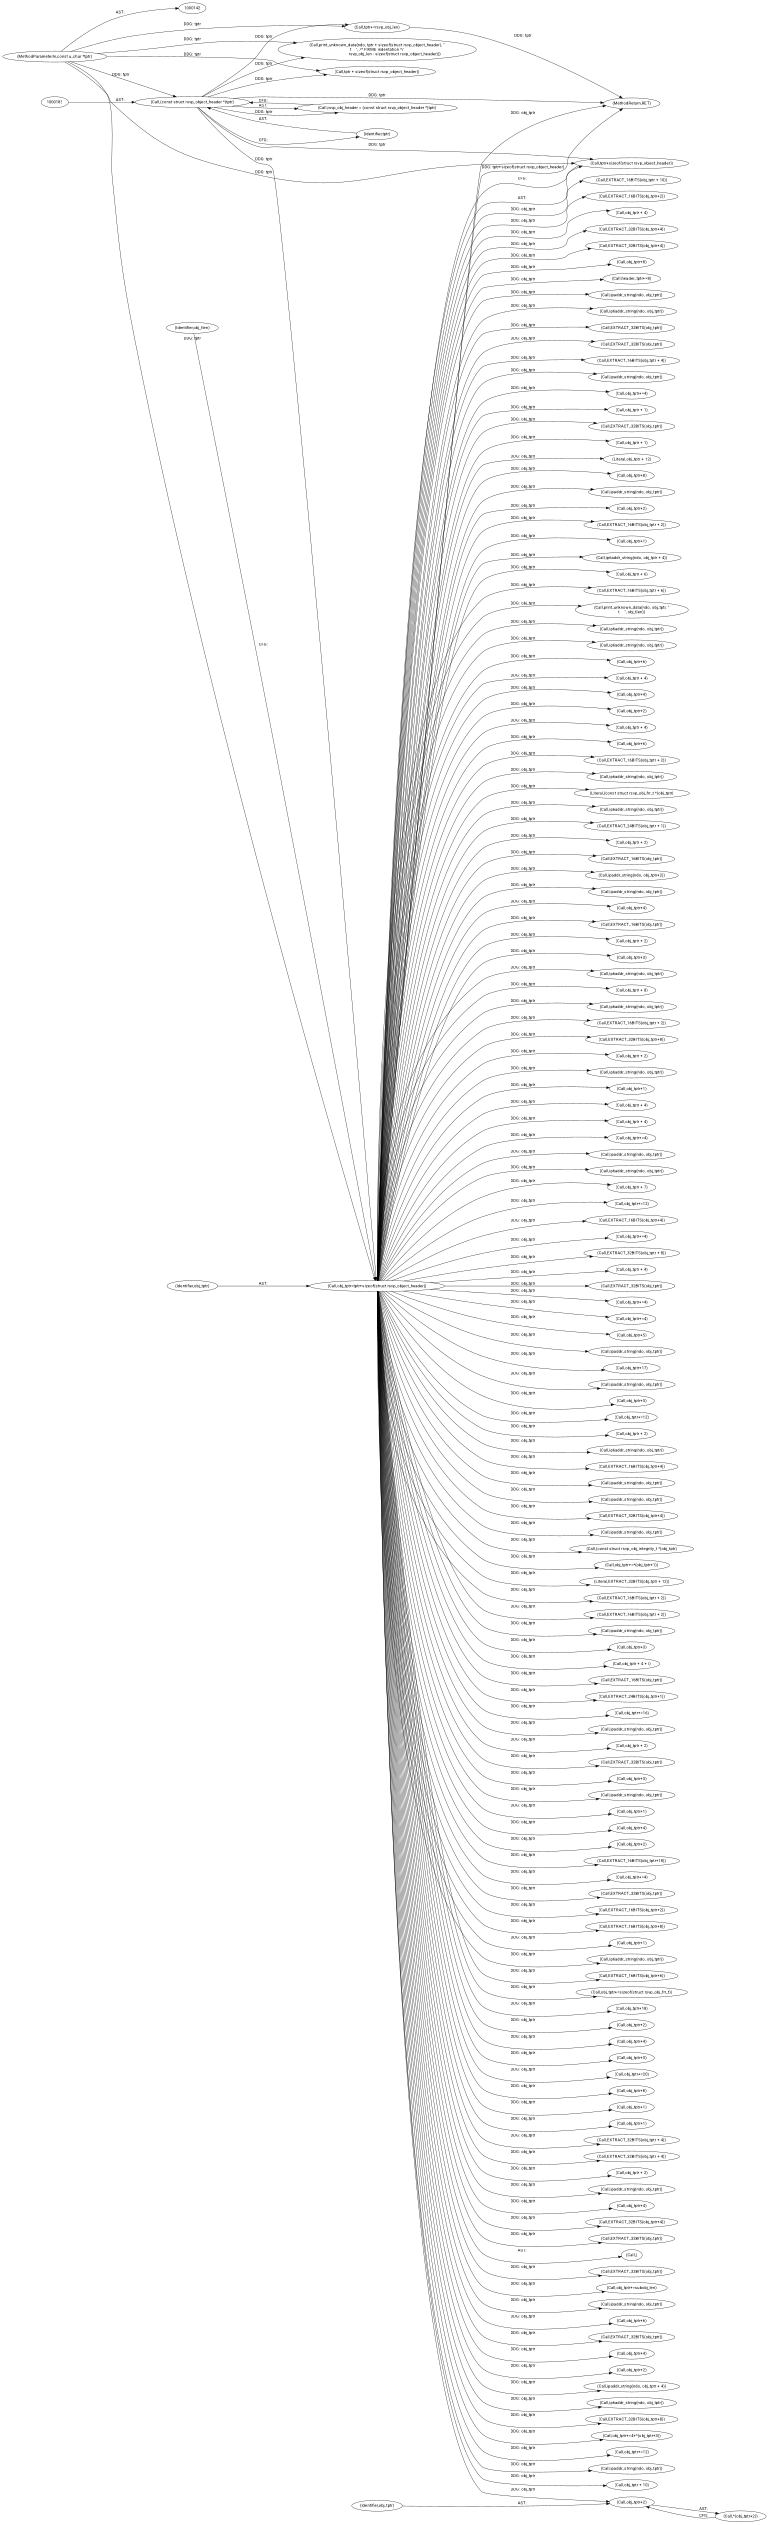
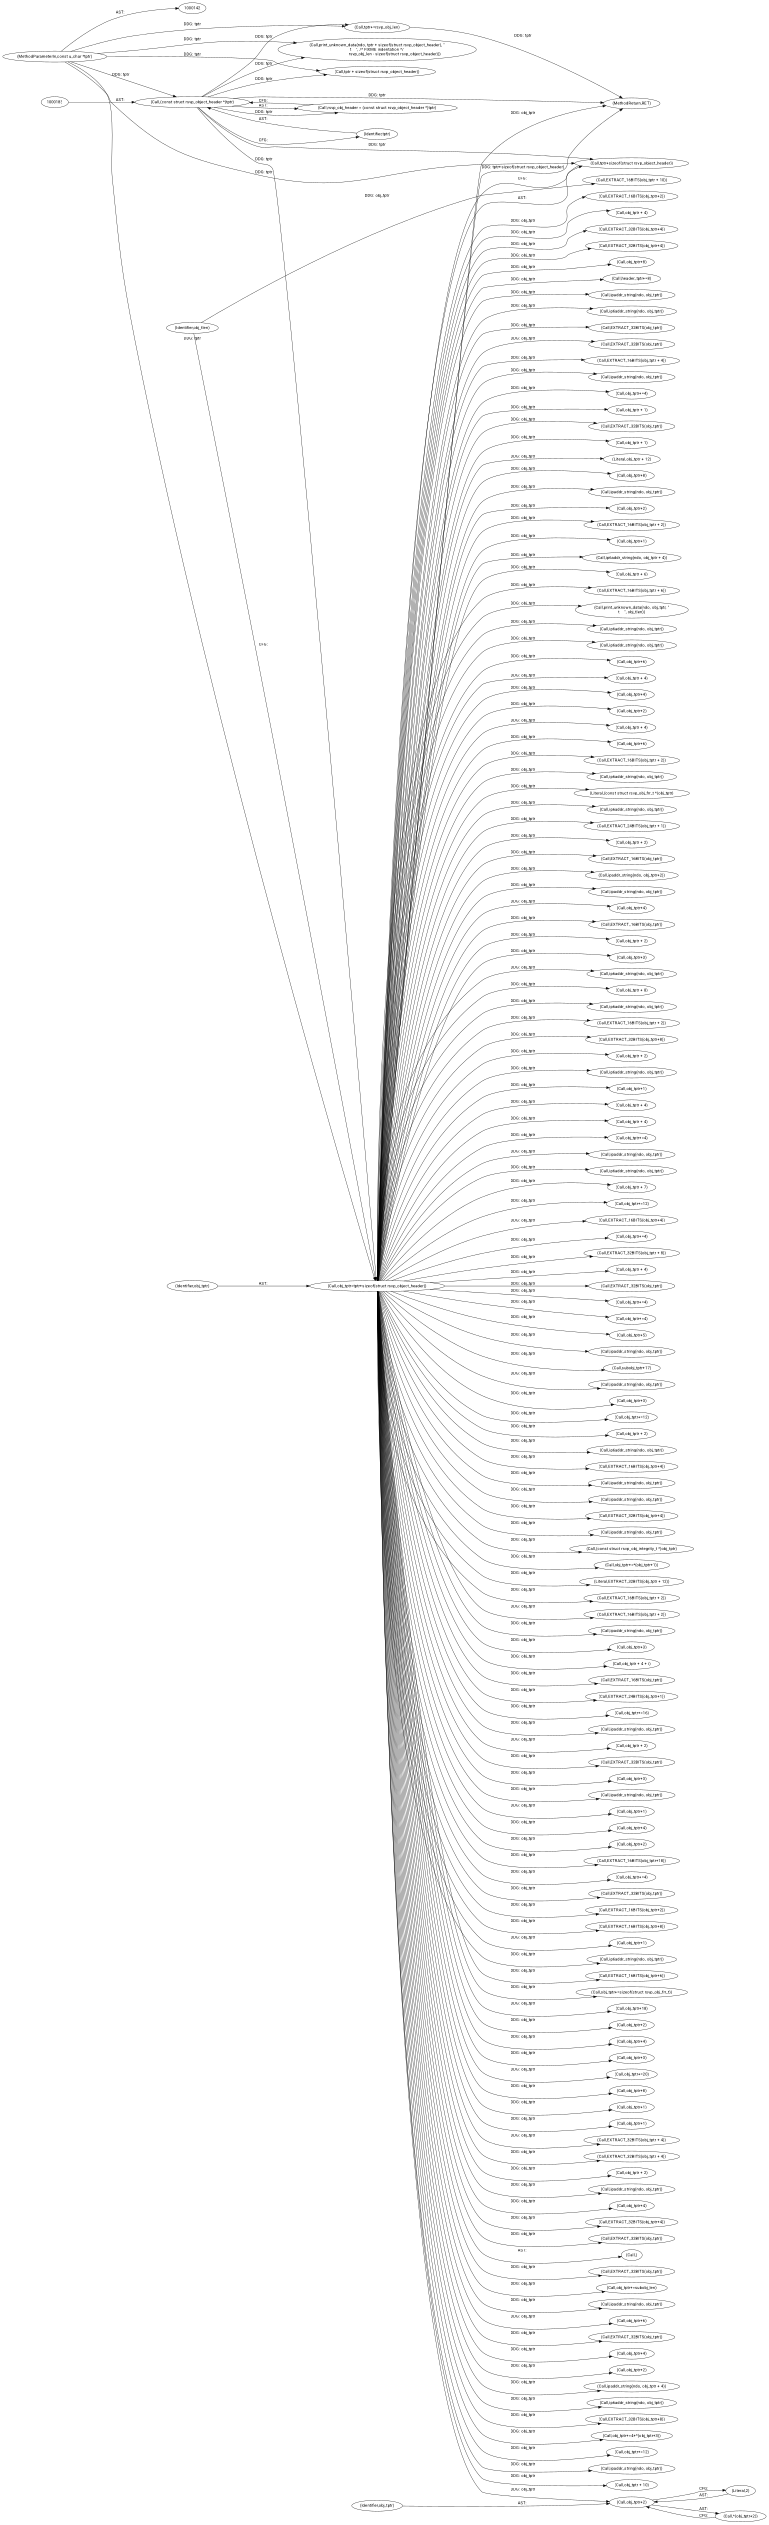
  digraph {
    fontname=Roboto
    rankdir=LR
    node [fontname=Roboto]
    edge [fontname=Roboto]
    n1 [label="(Call,obj_tptr+2)"]
+   n2 [label="(Literal,2)"]
    n3 [label="(Call,*(obj_tptr+2))"]
    n4 [label="(Call,obj_tptr=tptr+sizeof(struct rsvp_object_header))"]
    n5 [label="(Call,obj_tptr + 4)"]
    n6 [label="(Call,EXTRACT_32BITS(obj_tptr+4))"]
    n7 [label="(Call,EXTRACT_32BITS(obj_tptr+4))"]
    n8 [label="(Call,obj_tptr+8)"]
    n9 [label="(Call,header_tptr+=8)"]
    n10 [label="(Call,ipaddr_string(ndo, obj_tptr))"]
    n11 [label="(Call,ip6addr_string(ndo, obj_tptr))"]
    n12 [label="(Call,EXTRACT_32BITS(obj_tptr))"]
    n13 [label="(Call,EXTRACT_32BITS(obj_tptr))"]
    n14 [label="(Call,EXTRACT_16BITS(obj_tptr + 4))"]
    n15 [label="(Call,ipaddr_string(ndo, obj_tptr))"]
    n16 [label="(Call,obj_tptr+=4)"]
    n17 [label="(Call,obj_tptr + 1)"]
    n18 [label="(Call,EXTRACT_32BITS(obj_tptr))"]
    n19 [label="(Call,obj_tptr + 1)"]
    n20 [label="(Literal,obj_tptr + 12)"]
    n21 [label="(Call,obj_tptr+8)"]
    n22 [label="(Call,ipaddr_string(ndo, obj_tptr))"]
    n23 [label="(Call,obj_tptr+2)"]
    n24 [label="(Call,EXTRACT_16BITS(obj_tptr + 2))"]
    n25 [label="(Call,obj_tptr+1)"]
    n26 [label="(Call,ip6addr_string(ndo, obj_tptr + 4))"]
    n27 [label="(Call,obj_tptr + 6)"]
    n28 [label="(Call,EXTRACT_16BITS(obj_tptr + 6))"]
    n29 [label="(Call,print_unknown_data(ndo, obj_tptr, \"\n\t    \", obj_tlen))"]
    n30 [label="(Call,ip6addr_string(ndo, obj_tptr))"]
    n31 [label="(Call,ip6addr_string(ndo, obj_tptr))"]
    n32 [label="(Call,obj_tptr+6)"]
    n33 [label="(Call,obj_tptr + 4)"]
    n34 [label="(Call,obj_tptr+4)"]
    n35 [label="(Call,obj_tptr+2)"]
    n36 [label="(Call,obj_tptr + 4)"]
    n37 [label="(Call,obj_tptr+6)"]
    n38 [label="(Call,EXTRACT_16BITS(obj_tptr + 2))"]
    n39 [label="(Call,ip6addr_string(ndo, obj_tptr))"]
    n40 [label="(Literal,(const struct rsvp_obj_frr_t *)obj_tptr)"]
    n41 [label="(Call,ip6addr_string(ndo, obj_tptr))"]
    n42 [label="(Call,EXTRACT_24BITS(obj_tptr + 1))"]
    n43 [label="(Call,obj_tptr + 2)"]
    n44 [label="(Call,EXTRACT_16BITS(obj_tptr))"]
    n45 [label="(Call,ipaddr_string(ndo, obj_tptr+2))"]
    n46 [label="(Call,ipaddr_string(ndo, obj_tptr))"]
    n47 [label="(Call,obj_tptr+4)"]
    n48 [label="(Call,EXTRACT_16BITS(obj_tptr))"]
    n49 [label="(Call,obj_tptr + 2)"]
    n50 [label="(Call,obj_tptr+3)"]
    n51 [label="(Call,ip6addr_string(ndo, obj_tptr))"]
    n52 [label="(Call,obj_tptr + 8)"]
    n53 [label="(Call,ip6addr_string(ndo, obj_tptr))"]
    n54 [label="(Call,EXTRACT_16BITS(obj_tptr + 2))"]
    n55 [label="(Call,EXTRACT_32BITS(obj_tptr+8))"]
    n56 [label="(Call,obj_tptr + 2)"]
    n57 [label="(Call,ip6addr_string(ndo, obj_tptr))"]
    n58 [label="(Call,obj_tptr+1)"]
    n59 [label="(Call,obj_tptr + 4)"]
    n60 [label="(Call,obj_tptr + 4)"]
    n61 [label="(Call,obj_tptr+=4)"]
    n62 [label="(Call,ipaddr_string(ndo, obj_tptr))"]
    n63 [label="(Call,ip6addr_string(ndo, obj_tptr))"]
    n64 [label="(Call,obj_tptr + 7)"]
    n65 [label="(Call,obj_tptr+=12)"]
    n66 [label="(Call,EXTRACT_16BITS(obj_tptr+4))"]
    n67 [label="(Call,obj_tptr+=4)"]
    n68 [label="(Call,EXTRACT_32BITS(obj_tptr + 8))"]
    n69 [label="(Call,obj_tptr + 4)"]
    n70 [label="(Call,EXTRACT_32BITS(obj_tptr))"]
    n71 [label="(Call,obj_tptr+=4)"]
    n72 [label="(Call,obj_tptr+=4)"]
    n73 [label="(Call,obj_tptr+5)"]
    n74 [label="(Call,ipaddr_string(ndo, obj_tptr))"]
-   n75 [label="(Call,obj_tptr+17)"]
+   n75 [label="(Call,subobj_tptr+17)"]
    n76 [label="(Call,ipaddr_string(ndo, obj_tptr))"]
    n77 [label="(Call,obj_tptr+3)"]
    n78 [label="(MethodReturn,RET)"]
    n79 [label="(Call,obj_tptr+=12)"]
    n80 [label="(Call,obj_tptr + 2)"]
    n81 [label="(Call,tptr+sizeof(struct rsvp_object_header))"]
    n82 [label="(Call,ip6addr_string(ndo, obj_tptr))"]
    n83 [label="(Call,EXTRACT_16BITS(obj_tptr+4))"]
    n84 [label="(Call,ipaddr_string(ndo, obj_tptr))"]
    n85 [label="(Call,ipaddr_string(ndo, obj_tptr))"]
    n86 [label="(Call,EXTRACT_32BITS(obj_tptr+4))"]
    n87 [label="(Call,ipaddr_string(ndo, obj_tptr))"]
    n88 [label="(Call,(const struct rsvp_obj_integrity_t *)obj_tptr)"]
    n89 [label="(Call,obj_tptr+=*(obj_tptr+1))"]
    n90 [label="(Literal,EXTRACT_32BITS(obj_tptr + 12))"]
    n91 [label="(Call,EXTRACT_16BITS(obj_tptr + 2))"]
    n92 [label="(Call,EXTRACT_16BITS(obj_tptr + 2))"]
    n93 [label="(Call,ipaddr_string(ndo, obj_tptr))"]
    n94 [label="(Call,obj_tptr+3)"]
    n95 [label="(Call,obj_tptr + 4 + i)"]
    n96 [label="(Call,EXTRACT_16BITS(obj_tptr))"]
    n97 [label="(Call,EXTRACT_24BITS(obj_tptr+1))"]
    n98 [label="(Call,obj_tptr+=16)"]
    n99 [label="(Call,ipaddr_string(ndo, obj_tptr))"]
    n100 [label="(Call,obj_tptr + 2)"]
    n101 [label="(Call,EXTRACT_32BITS(obj_tptr))"]
    n102 [label="(Call,obj_tptr+3)"]
    n103 [label="(Call,ipaddr_string(ndo, obj_tptr))"]
    n104 [label="(Call,obj_tptr+1)"]
    n105 [label="(Call,EXTRACT_16BITS(obj_tptr + 10))"]
    n106 [label="(Call,obj_tptr+4)"]
    n107 [label="(Call,obj_tptr+2)"]
    n108 [label="(Call,EXTRACT_16BITS(obj_tptr+18))"]
    n109 [label="(Call,obj_tptr+=4)"]
    n110 [label="(Call,EXTRACT_32BITS(obj_tptr))"]
    n111 [label="(Call,EXTRACT_16BITS(obj_tptr+2))"]
    n112 [label="(Call,EXTRACT_16BITS(obj_tptr+8))"]
    n113 [label="(Call,obj_tptr+1)"]
    n114 [label="(Call,ip6addr_string(ndo, obj_tptr))"]
    n115 [label="(Call,EXTRACT_16BITS(obj_tptr+6))"]
    n116 [label="(Call,obj_tptr+=sizeof(struct rsvp_obj_frr_t))"]
    n117 [label="(Call,obj_tptr+18)"]
    n118 [label="(Call,obj_tptr+2)"]
    n119 [label="(Call,obj_tptr+4)"]
    n120 [label="(Call,obj_tptr+3)"]
    n121 [label="(Call,obj_tptr+=20)"]
    n122 [label="(Call,obj_tptr+8)"]
    n123 [label="(Call,obj_tptr+1)"]
    n124 [label="(Call,obj_tptr+1)"]
    n125 [label="(Call,EXTRACT_32BITS(obj_tptr + 4))"]
    n126 [label="(Call,EXTRACT_32BITS(obj_tptr + 4))"]
    n127 [label="(Call,obj_tptr + 2)"]
    n128 [label="(Call,ipaddr_string(ndo, obj_tptr))"]
    n129 [label="(Call,obj_tptr+4)"]
    n130 [label="(Call,EXTRACT_32BITS(obj_tptr+4))"]
    n131 [label="(Call,EXTRACT_32BITS(obj_tptr))"]
    n132 [label="(Call,)"]
    n133 [label="(Call,EXTRACT_32BITS(obj_tptr))"]
    n134 [label="(Call,obj_tptr+=subobj_len)"]
    n135 [label="(Call,ipaddr_string(ndo, obj_tptr))"]
    n136 [label="(Call,obj_tptr+6)"]
    n137 [label="(Call,EXTRACT_32BITS(obj_tptr))"]
    n138 [label="(Call,obj_tptr+4)"]
    n139 [label="(Call,obj_tptr+2)"]
    n140 [label="(Call,ipaddr_string(ndo, obj_tptr + 4))"]
    n141 [label="(Call,ip6addr_string(ndo, obj_tptr))"]
    n142 [label="(Call,EXTRACT_32BITS(obj_tptr+8))"]
    n143 [label="(Call,obj_tptr+=4+*(obj_tptr+3))"]
    n144 [label="(Call,obj_tptr+=12)"]
    n145 [label="(Call,ipaddr_string(ndo, obj_tptr))"]
    n146 [label="(Call,obj_tptr + 10)"]
    n147 [label="(Call,EXTRACT_16BITS(obj_tptr+2))"]
    n148 [label="(Call,(const struct rsvp_object_header *)tptr)"]
    n149 [label="(Call,tptr + sizeof(struct rsvp_object_header))"]
    n150 [label="(Call,rsvp_obj_header = (const struct rsvp_object_header *)tptr)"]
    n151 [label="(Call,print_unknown_data(ndo, tptr + sizeof(struct rsvp_object_header), \"\n\t    \", /* FIXME indentation */\n                               rsvp_obj_len - sizeof(struct rsvp_object_header)))"]
    n152 [label="(Call,tptr+=rsvp_obj_len)"]
    n153 [label="(Identifier,tptr)"]
    n154 [label="(MethodParameterIn,const u_char *tptr)"]
    1000142
    n156 [label="(Identifier,obj_tptr)"]
    n157 [label="(Identifier,obj_tlen)"]
    n158 [label="(Identifier,obj_tptr)"]
    1000183
+   n1 -> n2 [label="CFG: "]
    n1 -> n3 [label="AST: "]
+   n2 -> n1 [label="AST: "]
    n3 -> n1 [label="CFG: "]
    n4 -> n1 [label="DDG: obj_tptr"]
    n4 -> n5 [label="DDG: obj_tptr"]
    n4 -> n6 [label="DDG: obj_tptr"]
    n4 -> n7 [label="DDG: obj_tptr"]
    n4 -> n8 [label="DDG: obj_tptr"]
    n4 -> n9 [label="DDG: obj_tptr"]
    n4 -> n10 [label="DDG: obj_tptr"]
    n4 -> n11 [label="DDG: obj_tptr"]
    n4 -> n12 [label="DDG: obj_tptr"]
    n4 -> n13 [label="DDG: obj_tptr"]
    n4 -> n14 [label="DDG: obj_tptr"]
    n4 -> n15 [label="DDG: obj_tptr"]
    n4 -> n16 [label="DDG: obj_tptr"]
    n4 -> n17 [label="DDG: obj_tptr"]
    n4 -> n18 [label="DDG: obj_tptr"]
    n4 -> n19 [label="DDG: obj_tptr"]
    n4 -> n20 [label="DDG: obj_tptr"]
    n4 -> n21 [label="DDG: obj_tptr"]
    n4 -> n22 [label="DDG: obj_tptr"]
    n4 -> n23 [label="DDG: obj_tptr"]
    n4 -> n24 [label="DDG: obj_tptr"]
    n4 -> n25 [label="DDG: obj_tptr"]
    n4 -> n26 [label="DDG: obj_tptr"]
    n4 -> n27 [label="DDG: obj_tptr"]
    n4 -> n28 [label="DDG: obj_tptr"]
    n4 -> n29 [label="DDG: obj_tptr"]
    n4 -> n30 [label="DDG: obj_tptr"]
    n4 -> n31 [label="DDG: obj_tptr"]
    n4 -> n32 [label="DDG: obj_tptr"]
    n4 -> n33 [label="DDG: obj_tptr"]
    n4 -> n34 [label="DDG: obj_tptr"]
    n4 -> n35 [label="DDG: obj_tptr"]
    n4 -> n36 [label="DDG: obj_tptr"]
    n4 -> n37 [label="DDG: obj_tptr"]
    n4 -> n38 [label="DDG: obj_tptr"]
    n4 -> n39 [label="DDG: obj_tptr"]
    n4 -> n40 [label="DDG: obj_tptr"]
    n4 -> n41 [label="DDG: obj_tptr"]
    n4 -> n42 [label="DDG: obj_tptr"]
    n4 -> n43 [label="DDG: obj_tptr"]
    n4 -> n44 [label="DDG: obj_tptr"]
    n4 -> n45 [label="DDG: obj_tptr"]
    n4 -> n46 [label="DDG: obj_tptr"]
    n4 -> n47 [label="DDG: obj_tptr"]
    n4 -> n48 [label="DDG: obj_tptr"]
    n4 -> n49 [label="DDG: obj_tptr"]
    n4 -> n50 [label="DDG: obj_tptr"]
    n4 -> n51 [label="DDG: obj_tptr"]
    n4 -> n52 [label="DDG: obj_tptr"]
    n4 -> n53 [label="DDG: obj_tptr"]
    n4 -> n54 [label="DDG: obj_tptr"]
    n4 -> n55 [label="DDG: obj_tptr"]
    n4 -> n56 [label="DDG: obj_tptr"]
    n4 -> n57 [label="DDG: obj_tptr"]
    n4 -> n58 [label="DDG: obj_tptr"]
    n4 -> n59 [label="DDG: obj_tptr"]
    n4 -> n60 [label="DDG: obj_tptr"]
    n4 -> n61 [label="DDG: obj_tptr"]
    n4 -> n62 [label="DDG: obj_tptr"]
    n4 -> n63 [label="DDG: obj_tptr"]
    n4 -> n64 [label="DDG: obj_tptr"]
    n4 -> n65 [label="DDG: obj_tptr"]
    n4 -> n66 [label="DDG: obj_tptr"]
    n4 -> n67 [label="DDG: obj_tptr"]
    n4 -> n68 [label="DDG: obj_tptr"]
    n4 -> n69 [label="DDG: obj_tptr"]
    n4 -> n70 [label="DDG: obj_tptr"]
    n4 -> n71 [label="DDG: obj_tptr"]
    n4 -> n72 [label="DDG: obj_tptr"]
    n4 -> n73 [label="DDG: obj_tptr"]
    n4 -> n74 [label="DDG: obj_tptr"]
    n4 -> n75 [label="DDG: obj_tptr"]
    n4 -> n76 [label="DDG: obj_tptr"]
    n4 -> n77 [label="DDG: obj_tptr"]
    n4 -> n78 [label="DDG: obj_tptr"]
    n4 -> n78 [label="DDG: tptr+sizeof(struct rsvp_object_header)"]
    n4 -> n79 [label="DDG: obj_tptr"]
    n4 -> n80 [label="DDG: obj_tptr"]
    n4 -> n81 [label="CFG: "]
    n4 -> n82 [label="DDG: obj_tptr"]
    n4 -> n83 [label="DDG: obj_tptr"]
    n4 -> n84 [label="DDG: obj_tptr"]
    n4 -> n85 [label="DDG: obj_tptr"]
    n4 -> n86 [label="DDG: obj_tptr"]
    n4 -> n87 [label="DDG: obj_tptr"]
    n4 -> n88 [label="DDG: obj_tptr"]
    n4 -> n89 [label="DDG: obj_tptr"]
    n4 -> n90 [label="DDG: obj_tptr"]
    n4 -> n91 [label="DDG: obj_tptr"]
    n4 -> n92 [label="DDG: obj_tptr"]
    n4 -> n93 [label="DDG: obj_tptr"]
    n4 -> n94 [label="DDG: obj_tptr"]
    n4 -> n95 [label="DDG: obj_tptr"]
    n4 -> n96 [label="DDG: obj_tptr"]
    n4 -> n97 [label="DDG: obj_tptr"]
    n4 -> n98 [label="DDG: obj_tptr"]
    n4 -> n99 [label="DDG: obj_tptr"]
    n4 -> n100 [label="DDG: obj_tptr"]
    n4 -> n101 [label="DDG: obj_tptr"]
    n4 -> n102 [label="DDG: obj_tptr"]
    n4 -> n103 [label="DDG: obj_tptr"]
    n4 -> n104 [label="DDG: obj_tptr"]
-   n4 -> n105 [label="DDG: obj_tptr"]
+   n157 -> n105 [label="DDG: obj_tptr"]
    n4 -> n106 [label="DDG: obj_tptr"]
    n4 -> n107 [label="DDG: obj_tptr"]
    n4 -> n108 [label="DDG: obj_tptr"]
    n4 -> n109 [label="DDG: obj_tptr"]
    n4 -> n110 [label="DDG: obj_tptr"]
    n4 -> n111 [label="DDG: obj_tptr"]
    n4 -> n112 [label="DDG: obj_tptr"]
    n4 -> n113 [label="DDG: obj_tptr"]
    n4 -> n114 [label="DDG: obj_tptr"]
    n4 -> n115 [label="DDG: obj_tptr"]
    n4 -> n116 [label="DDG: obj_tptr"]
    n4 -> n117 [label="DDG: obj_tptr"]
    n4 -> n118 [label="DDG: obj_tptr"]
    n4 -> n119 [label="DDG: obj_tptr"]
    n4 -> n120 [label="DDG: obj_tptr"]
    n4 -> n121 [label="DDG: obj_tptr"]
    n4 -> n122 [label="DDG: obj_tptr"]
    n4 -> n123 [label="DDG: obj_tptr"]
    n4 -> n124 [label="DDG: obj_tptr"]
    n4 -> n125 [label="DDG: obj_tptr"]
    n4 -> n126 [label="DDG: obj_tptr"]
    n4 -> n127 [label="DDG: obj_tptr"]
    n4 -> n128 [label="DDG: obj_tptr"]
    n4 -> n129 [label="DDG: obj_tptr"]
    n4 -> n130 [label="DDG: obj_tptr"]
    n4 -> n131 [label="DDG: obj_tptr"]
    n4 -> n132 [label="AST: "]
    n4 -> n133 [label="DDG: obj_tptr"]
    n4 -> n134 [label="DDG: obj_tptr"]
    n4 -> n135 [label="DDG: obj_tptr"]
    n4 -> n136 [label="DDG: obj_tptr"]
    n4 -> n137 [label="DDG: obj_tptr"]
    n4 -> n138 [label="DDG: obj_tptr"]
    n4 -> n139 [label="DDG: obj_tptr"]
    n4 -> n140 [label="DDG: obj_tptr"]
    n4 -> n141 [label="DDG: obj_tptr"]
    n4 -> n142 [label="DDG: obj_tptr"]
    n4 -> n143 [label="DDG: obj_tptr"]
    n4 -> n144 [label="DDG: obj_tptr"]
    n4 -> n145 [label="DDG: obj_tptr"]
    n4 -> n146 [label="DDG: obj_tptr"]
    n4 -> n147 [label="DDG: obj_tptr"]
    n81 -> n4 [label="AST: "]
    n148 -> n4 [label="DDG: tptr"]
    n148 -> n78 [label="DDG: tptr"]
    n148 -> n81 [label="DDG: tptr"]
    n148 -> n149 [label="DDG: tptr"]
    n148 -> n150 [label="AST: "]
    n148 -> n150 [label="DDG: tptr"]
    n148 -> n151 [label="DDG: tptr"]
    n148 -> n152 [label="DDG: tptr"]
    n148 -> n153 [label="CFG: "]
    n150 -> n148 [label="CFG: "]
    n152 -> n78 [label="DDG: tptr"]
    n153 -> n148 [label="AST: "]
    n154 -> n4 [label="DDG: tptr"]
    n154 -> n81 [label="DDG: tptr"]
    n154 -> n148 [label="DDG: tptr"]
    n154 -> n149 [label="DDG: tptr"]
    n154 -> n151 [label="DDG: tptr"]
    n154 -> n152 [label="DDG: tptr"]
    n154 -> 1000142 [label="AST: "]
    n156 -> n1 [label="AST: "]
    n157 -> n4 [label="CFG: "]
    n158 -> n4 [label="AST: "]
    1000183 -> n148 [label="AST: "]
  }
